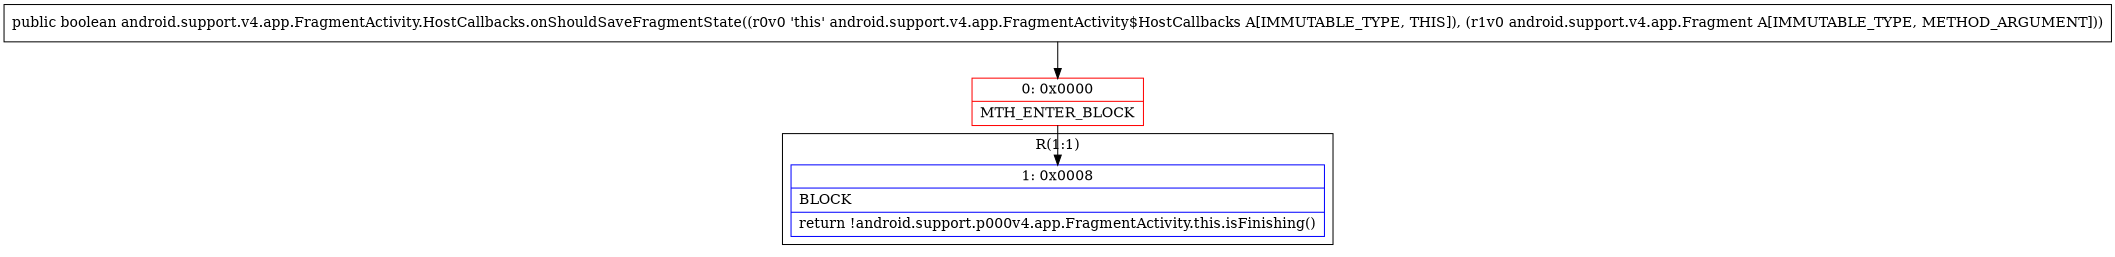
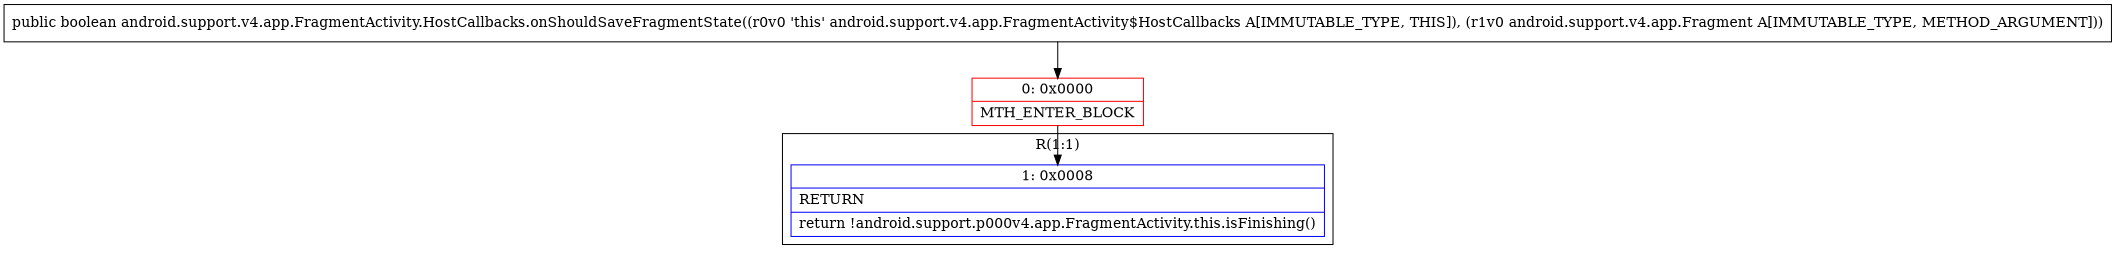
  digraph {
    node [shape=record]
-   n1 [color=blue label="{1\:\ 0x0008|BLOCK\l|return !android.support.p000v4.app.FragmentActivity.this.isFinishing()\l}"]
+   n1 [color=blue label="{1\:\ 0x0008|RETURN\l|return !android.support.p000v4.app.FragmentActivity.this.isFinishing()\l}"]
    n2 [color=red label="{0\:\ 0x0000|MTH_ENTER_BLOCK\l}"]
    n3 [label="{public boolean android.support.v4.app.FragmentActivity.HostCallbacks.onShouldSaveFragmentState((r0v0 'this' android.support.v4.app.FragmentActivity$HostCallbacks A[IMMUTABLE_TYPE, THIS]), (r1v0 android.support.v4.app.Fragment A[IMMUTABLE_TYPE, METHOD_ARGUMENT])) }"]
    subgraph cluster_1 {
      label="R(1:1)"
      n1
    }
    n2 -> n1
    n3 -> n2
  }
